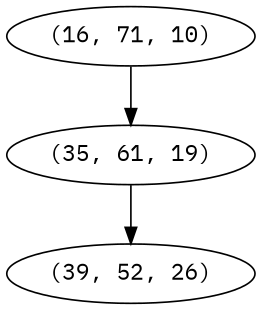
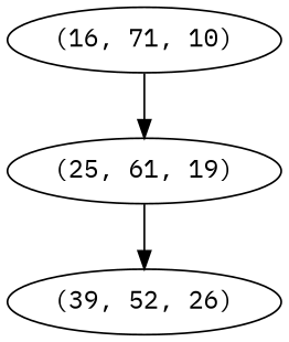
  digraph {
    fontname="IBM Plex Mono"
    node [fontname="IBM Plex Mono"]
    edge [fontname="IBM Plex Mono"]
    "(16, 71, 10)"
-   "(25, 61, 19)" [label="(35, 61, 19)"]
+   "(25, 61, 19)"
    "(39, 52, 26)"
    "(16, 71, 10)" -> "(25, 61, 19)"
    "(25, 61, 19)" -> "(39, 52, 26)"
  }
